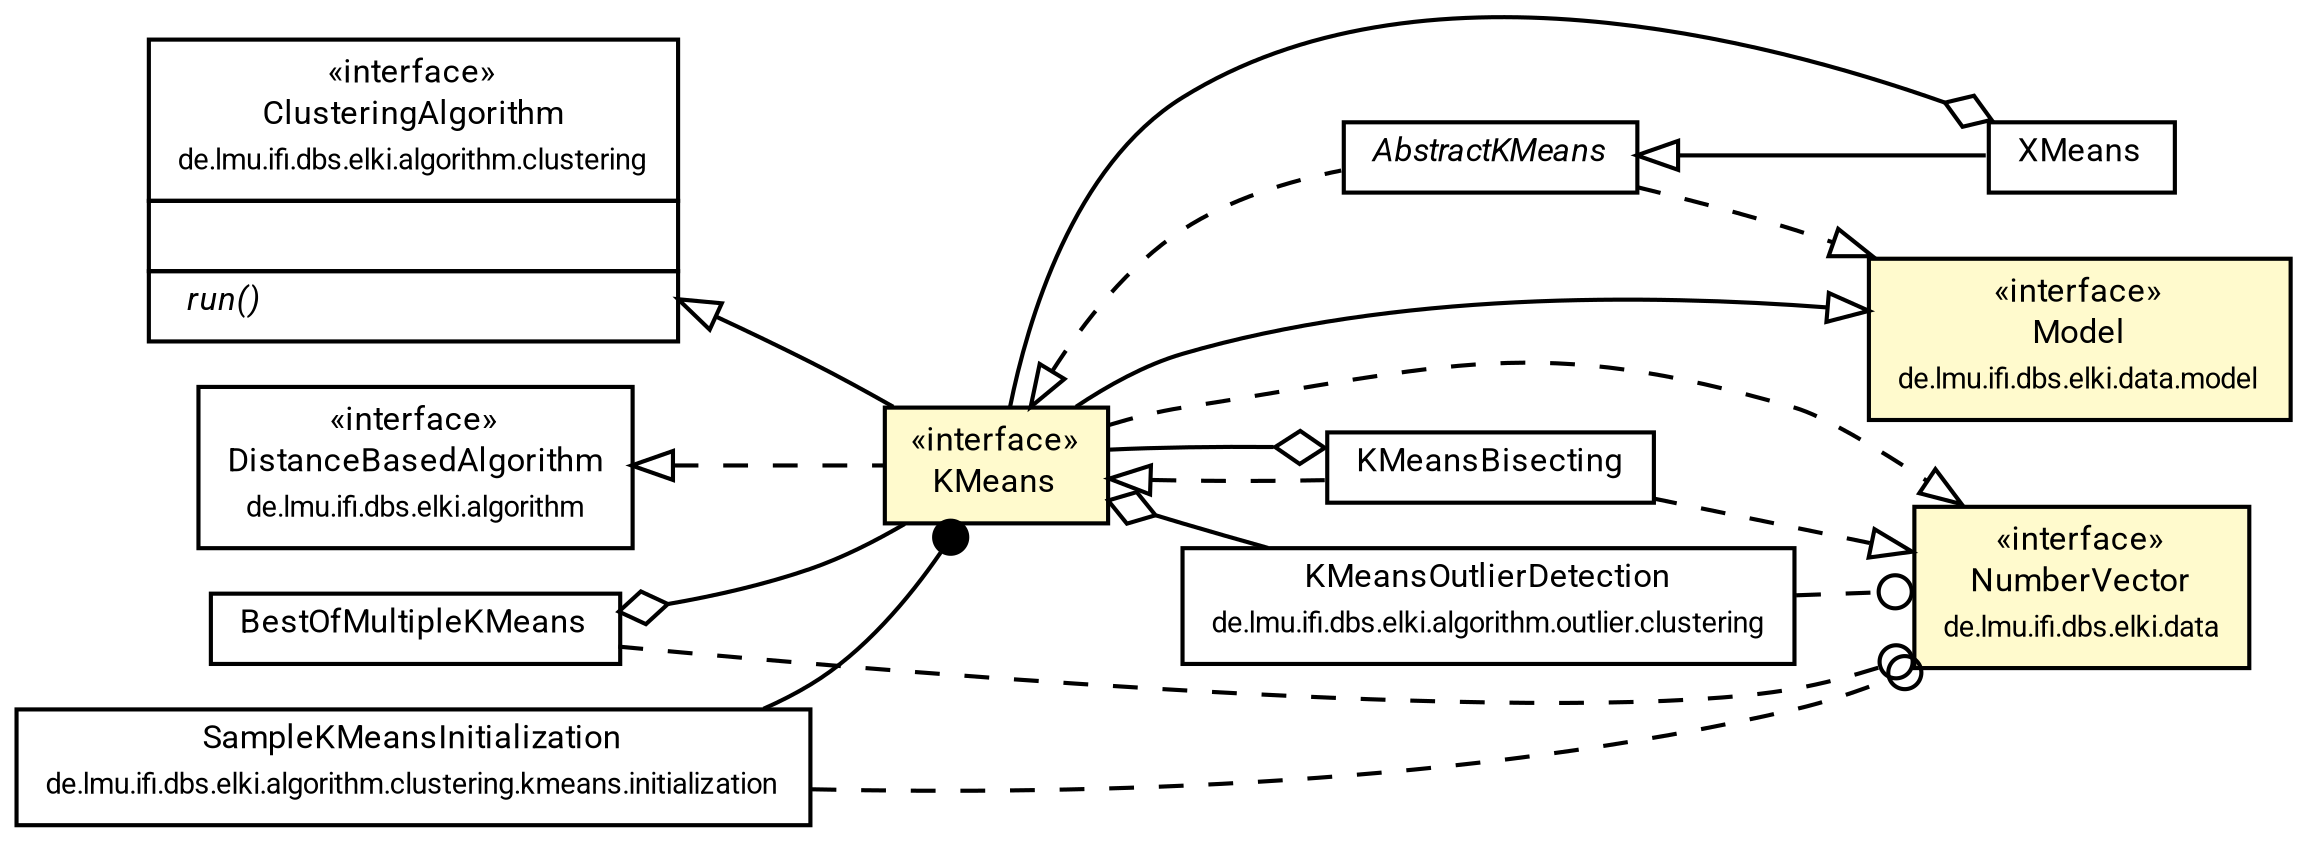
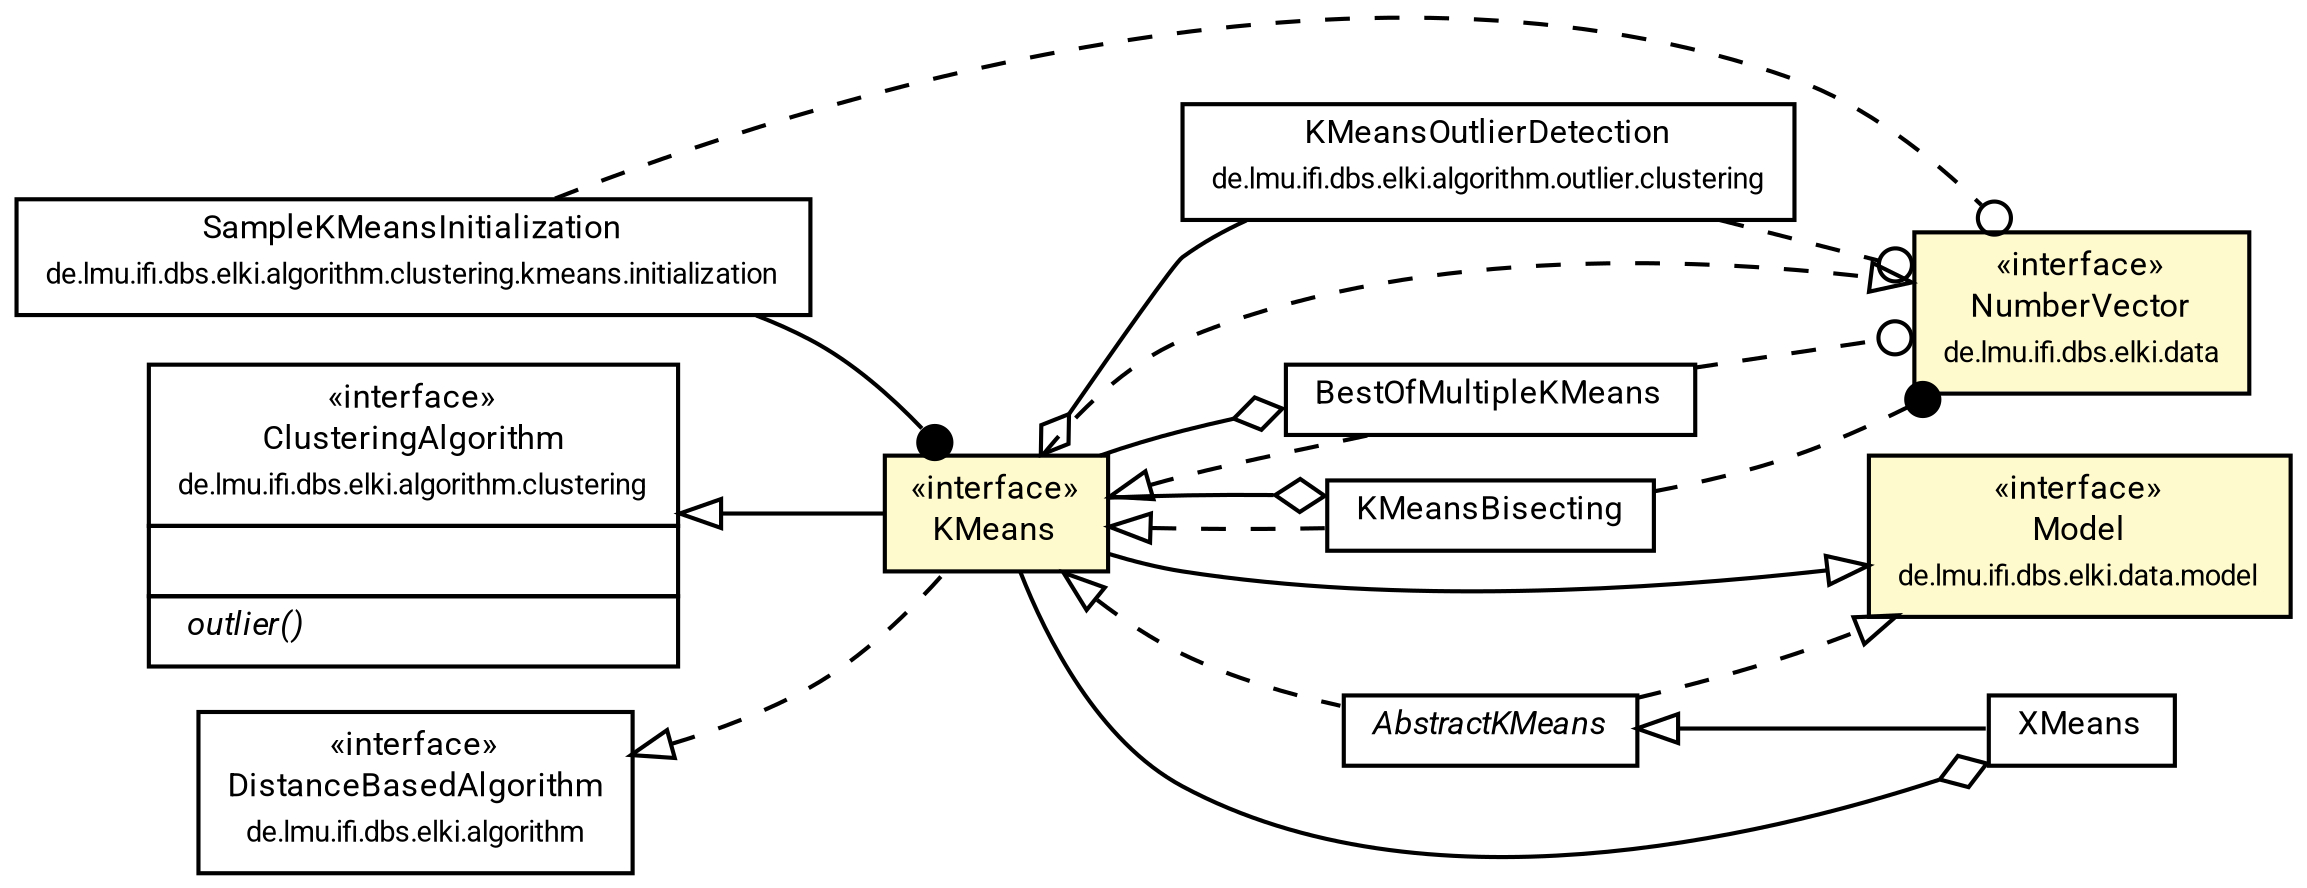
  digraph {
    nodesep=0.15
    rankdir=LR
    ranksep=0.25
    node [fontcolor=black fontname=Roboto fontsize=8 margin=0 shape=plaintext]
    edge [color=black fontname=Roboto fontsize=7 labelfontname=Roboto labelfontsize=7 style=dashed weight=0 dir=back]
    n1 [height=0 label=<<table title="de.lmu.ifi.dbs.elki.algorithm.outlier.clustering.KMeansOutlierDetection" border="0" cellborder="1" cellspacing="0" cellpadding="2" href="../../outlier/clustering/KMeansOutlierDetection.html" target="_parent"> 		<tr><td><table border="0" cellspacing="0" cellpadding="1"> 		<tr><td align="center" balign="center"> <font face="Roboto">KMeansOutlierDetection</font> </td></tr> 		<tr><td align="center" balign="center"> <font face="Roboto" point-size="7.0">de.lmu.ifi.dbs.elki.algorithm.outlier.clustering</font> </td></tr> 		</table></td></tr> 		</table>> width=0]
    n2 [height=0 label=<<table title="de.lmu.ifi.dbs.elki.data.NumberVector" border="0" cellborder="1" cellspacing="0" cellpadding="2" bgcolor="LemonChiffon" href="../../../data/NumberVector.html" target="_parent"> 		<tr><td><table border="0" cellspacing="0" cellpadding="1"> 		<tr><td align="center" balign="center"> &#171;interface&#187; </td></tr> 		<tr><td align="center" balign="center"> <font face="Roboto">NumberVector</font> </td></tr> 		<tr><td align="center" balign="center"> <font face="Roboto" point-size="7.0">de.lmu.ifi.dbs.elki.data</font> </td></tr> 		</table></td></tr> 		</table>> width=0]
    n3 [height=0 label=<<table title="de.lmu.ifi.dbs.elki.algorithm.clustering.kmeans.KMeans" border="0" cellborder="1" cellspacing="0" cellpadding="2" bgcolor="lemonChiffon" href="KMeans.html" target="_parent"> 		<tr><td><table border="0" cellspacing="0" cellpadding="1"> 		<tr><td align="center" balign="center"> &#171;interface&#187; </td></tr> 		<tr><td align="center" balign="center"> <font face="Roboto">KMeans</font> </td></tr> 		</table></td></tr> 		</table>> width=0]
    n4 [height=0 label=<<table title="de.lmu.ifi.dbs.elki.data.model.Model" border="0" cellborder="1" cellspacing="0" cellpadding="2" bgcolor="LemonChiffon" href="../../../data/model/Model.html" target="_parent"> 		<tr><td><table border="0" cellspacing="0" cellpadding="1"> 		<tr><td align="center" balign="center"> &#171;interface&#187; </td></tr> 		<tr><td align="center" balign="center"> <font face="Roboto">Model</font> </td></tr> 		<tr><td align="center" balign="center"> <font face="Roboto" point-size="7.0">de.lmu.ifi.dbs.elki.data.model</font> </td></tr> 		</table></td></tr> 		</table>> width=0]
    n5 [height=0 label=<<table title="de.lmu.ifi.dbs.elki.algorithm.clustering.kmeans.BestOfMultipleKMeans" border="0" cellborder="1" cellspacing="0" cellpadding="2" href="BestOfMultipleKMeans.html" target="_parent"> 		<tr><td><table border="0" cellspacing="0" cellpadding="1"> 		<tr><td align="center" balign="center"> <font face="Roboto">BestOfMultipleKMeans</font> </td></tr> 		</table></td></tr> 		</table>> width=0]
    n6 [height=0 label=<<table title="de.lmu.ifi.dbs.elki.algorithm.clustering.kmeans.AbstractKMeans" border="0" cellborder="1" cellspacing="0" cellpadding="2" href="AbstractKMeans.html" target="_parent"> 		<tr><td><table border="0" cellspacing="0" cellpadding="1"> 		<tr><td align="center" balign="center"> <font face="Roboto"><i>AbstractKMeans</i></font> </td></tr> 		</table></td></tr> 		</table>> width=0]
    n7 [height=0 label=<<table title="de.lmu.ifi.dbs.elki.algorithm.clustering.kmeans.KMeansBisecting" border="0" cellborder="1" cellspacing="0" cellpadding="2" href="KMeansBisecting.html" target="_parent"> 		<tr><td><table border="0" cellspacing="0" cellpadding="1"> 		<tr><td align="center" balign="center"> <font face="Roboto">KMeansBisecting</font> </td></tr> 		</table></td></tr> 		</table>> width=0]
    n8 [height=0 label=<<table title="de.lmu.ifi.dbs.elki.algorithm.clustering.kmeans.initialization.SampleKMeansInitialization" border="0" cellborder="1" cellspacing="0" cellpadding="2" href="initialization/SampleKMeansInitialization.html" target="_parent"> 		<tr><td><table border="0" cellspacing="0" cellpadding="1"> 		<tr><td align="center" balign="center"> <font face="Roboto">SampleKMeansInitialization</font> </td></tr> 		<tr><td align="center" balign="center"> <font face="Roboto" point-size="7.0">de.lmu.ifi.dbs.elki.algorithm.clustering.kmeans.initialization</font> </td></tr> 		</table></td></tr> 		</table>> width=0]
    n9 [height=0 label=<<table title="de.lmu.ifi.dbs.elki.algorithm.clustering.kmeans.XMeans" border="0" cellborder="1" cellspacing="0" cellpadding="2" href="XMeans.html" target="_parent"> 		<tr><td><table border="0" cellspacing="0" cellpadding="1"> 		<tr><td align="center" balign="center"> <font face="Roboto">XMeans</font> </td></tr> 		</table></td></tr> 		</table>> width=0]
-   n10 [height=0 label=<<table title="de.lmu.ifi.dbs.elki.algorithm.clustering.ClusteringAlgorithm" border="0" cellborder="1" cellspacing="0" cellpadding="2" href="../ClusteringAlgorithm.html" target="_parent"> 		<tr><td><table border="0" cellspacing="0" cellpadding="1"> 		<tr><td align="center" balign="center"> &#171;interface&#187; </td></tr> 		<tr><td align="center" balign="center"> <font face="Roboto">ClusteringAlgorithm</font> </td></tr> 		<tr><td align="center" balign="center"> <font face="Roboto" point-size="7.0">de.lmu.ifi.dbs.elki.algorithm.clustering</font> </td></tr> 		</table></td></tr> 		<tr><td><table border="0" cellspacing="0" cellpadding="1"> 		<tr><td align="left" balign="left">  </td></tr> 		</table></td></tr> 		<tr><td><table border="0" cellspacing="0" cellpadding="1"> 		<tr><td align="left" balign="left"> <i> run()</i> </td></tr> 		</table></td></tr> 		</table>> width=0]
+   n10 [height=0 label=<<table title="de.lmu.ifi.dbs.elki.algorithm.clustering.ClusteringAlgorithm" border="0" cellborder="1" cellspacing="0" cellpadding="2" href="../ClusteringAlgorithm.html" target="_parent"> 		<tr><td><table border="0" cellspacing="0" cellpadding="1"> 		<tr><td align="center" balign="center"> &#171;interface&#187; </td></tr> 		<tr><td align="center" balign="center"> <font face="Roboto">ClusteringAlgorithm</font> </td></tr> 		<tr><td align="center" balign="center"> <font face="Roboto" point-size="7.0">de.lmu.ifi.dbs.elki.algorithm.clustering</font> </td></tr> 		</table></td></tr> 		<tr><td><table border="0" cellspacing="0" cellpadding="1"> 		<tr><td align="left" balign="left">  </td></tr> 		</table></td></tr> 		<tr><td><table border="0" cellspacing="0" cellpadding="1"> 		<tr><td align="left" balign="left"> <i> outlier()</i> </td></tr> 		</table></td></tr> 		</table>> width=0]
    n11 [height=0 label=<<table title="de.lmu.ifi.dbs.elki.algorithm.DistanceBasedAlgorithm" border="0" cellborder="1" cellspacing="0" cellpadding="2" href="../../DistanceBasedAlgorithm.html" target="_parent"> 		<tr><td><table border="0" cellspacing="0" cellpadding="1"> 		<tr><td align="center" balign="center"> &#171;interface&#187; </td></tr> 		<tr><td align="center" balign="center"> <font face="Roboto">DistanceBasedAlgorithm</font> </td></tr> 		<tr><td align="center" balign="center"> <font face="Roboto" point-size="7.0">de.lmu.ifi.dbs.elki.algorithm</font> </td></tr> 		</table></td></tr> 		</table>> width=0]
    n1 -> n2 [arrowhead=odot dir=""]
    n3 -> n1 [arrowhead=none arrowtail=ediamond weight=4 style=""]
    n3 -> n2 [arrowhead=onormal dir=""]
    n3 -> n4 [arrowhead=onormal style=solid dir=""]
+   n3 -> n5 [arrowtail=empty weight=9]
    n3 -> n6 [arrowtail=empty weight=9]
    n3 -> n7 [arrowtail=empty weight=9]
    n5 -> n2 [arrowhead=odot dir=""]
    n5 -> n3 [arrowhead=none arrowtail=ediamond weight=4 style=""]
    n6 -> n4 [arrowhead=onormal dir=""]
    n6 -> n9 [arrowtail=empty weight=10 style=""]
-   n7 -> n2 [arrowhead=onormal dir=""]
+   n7 -> n2 [arrowhead=dot dir=""]
    n7 -> n3 [arrowhead=none arrowtail=ediamond weight=4 style=""]
    n8 -> n2 [arrowhead=odot dir=""]
    n8 -> n3 [arrowhead=dot weight=1 style="" dir=""]
    n9 -> n3 [arrowhead=none arrowtail=ediamond weight=4 style=""]
    n10 -> n3 [arrowtail=empty style=solid weight=9]
    n11 -> n3 [arrowtail=empty weight=9]
  }
